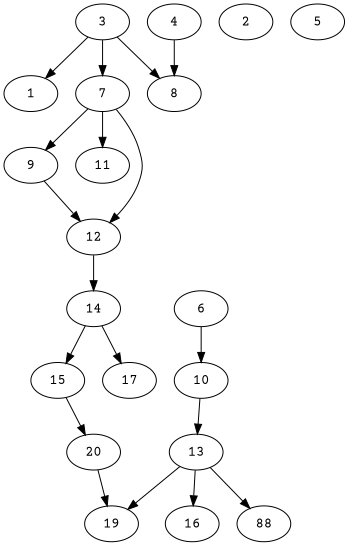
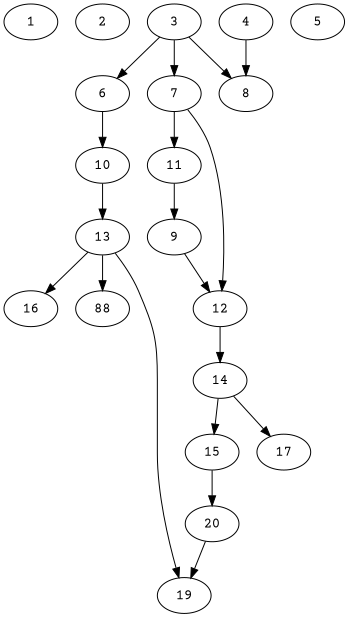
  digraph {
    fontname="Courier Prime"
    node [alpha=0.04 fontname="Courier Prime"]
    edge [fontname="Courier Prime"]
    1 [expect_size=25965568]
    2 [expect_size=37186560]
    3 [alpha=0.05 expect_size=46524416]
    6 [alpha=0.15 expect_size=31200256]
    7 [alpha=0.09 expect_size=31001600]
    8 [alpha=0.16 expect_size=41754624]
    10 [alpha=0.03 expect_size=37428224]
    9 [expect_size=12399616]
    11 [alpha=0.17 expect_size=43150336]
    12 [alpha=0.17 expect_size=51755008]
    13 [alpha=0.14 expect_size=15158272]
    14 [alpha=0.05 expect_size=27627520]
    4 [alpha=0.05 expect_size=20399104]
    5 [alpha=0.10 expect_size=5410816]
    16 [alpha=0.02 expect_size=14773248]
    n16 [alpha=0.10 expect_size=24376320 label=88]
    19 [alpha=0.19 expect_size=13868032]
    15 [alpha=0.18 expect_size=38573056]
    17 [alpha=0.16 expect_size=49638400]
    20 [alpha=0.09 expect_size=22224896]
-   3 -> 1
+   3 -> 6
    3 -> 7
    3 -> 8
    6 -> 10
-   7 -> 9
+   11 -> 9
    7 -> 11
    7 -> 12
    10 -> 13
    9 -> 12
    12 -> 14
    13 -> 16
    13 -> n16
    13 -> 19
    14 -> 15
    14 -> 17
    4 -> 8
    15 -> 20
    20 -> 19
  }
